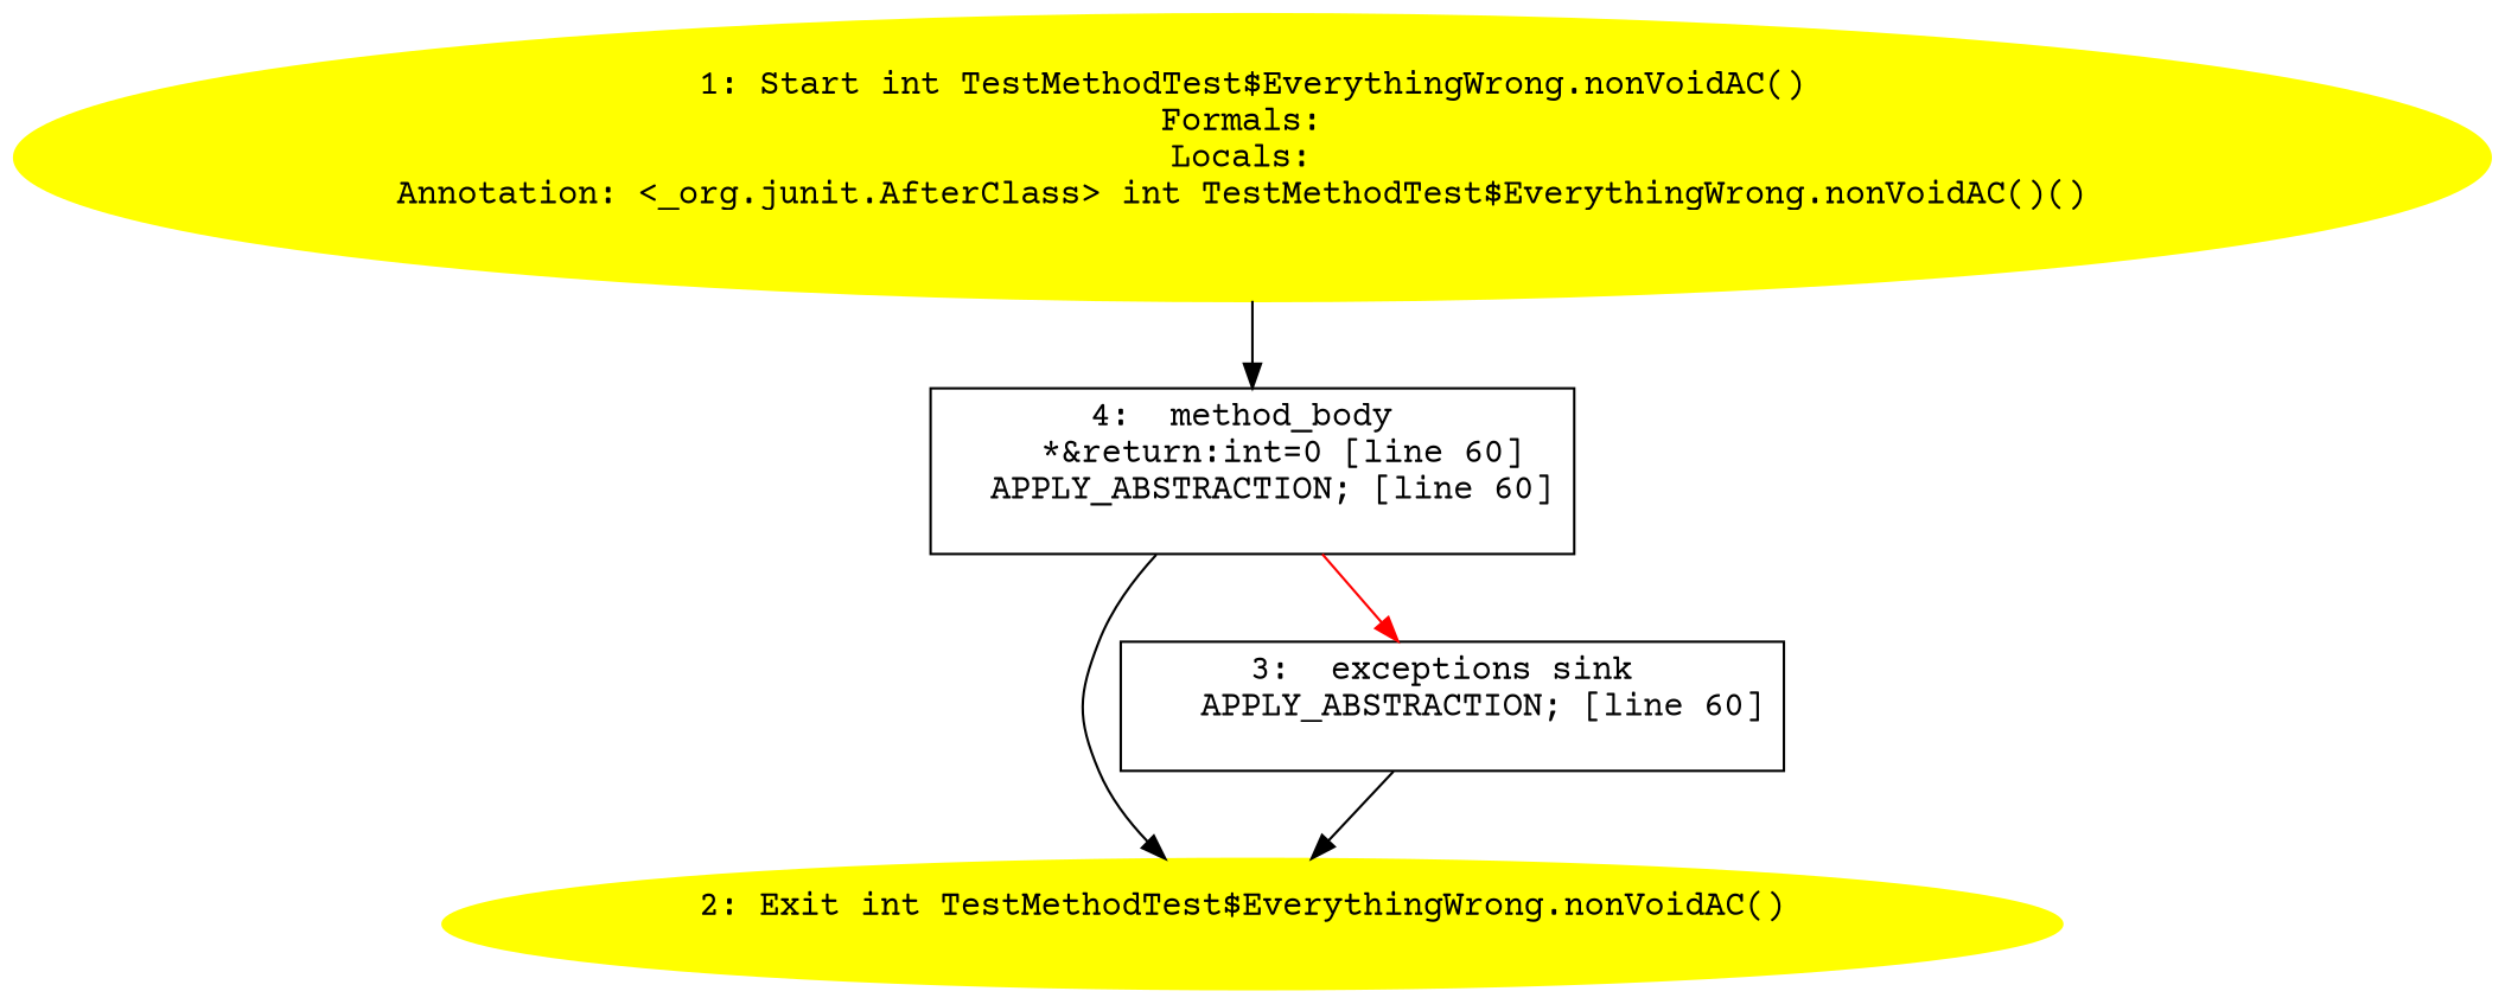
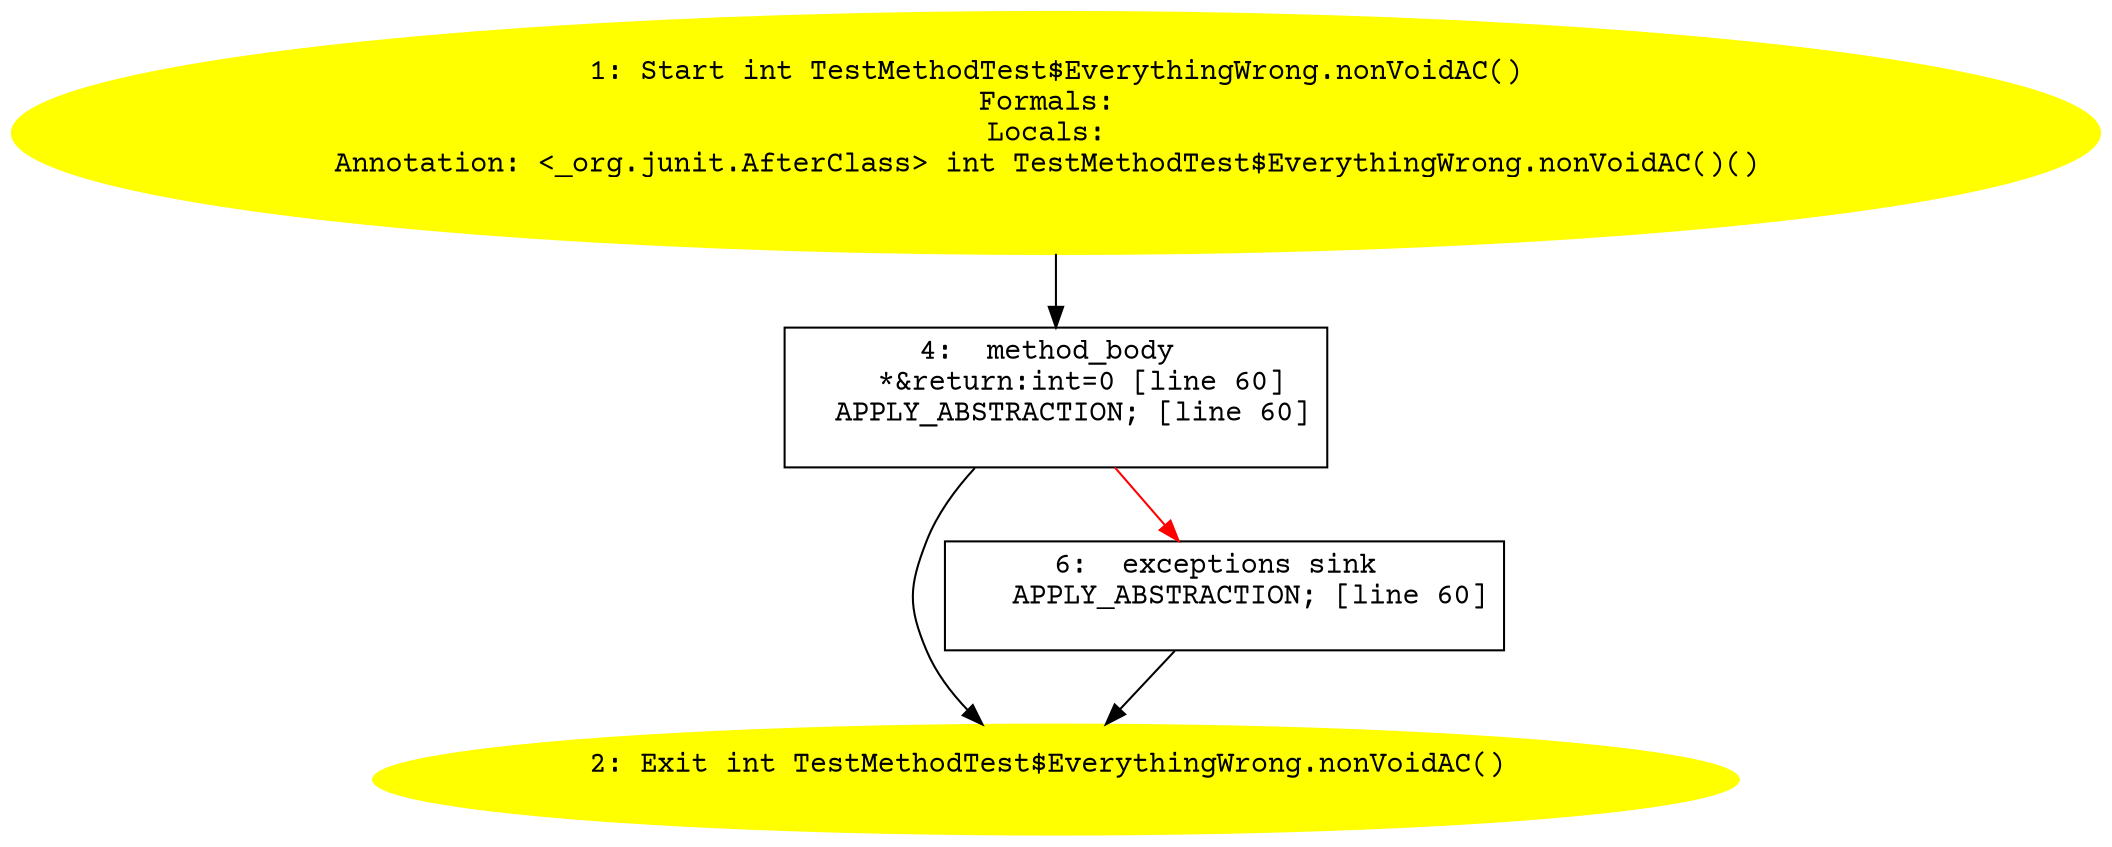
  digraph {
    fontname="Courier Prime"
    node [fontname="Courier Prime"]
    edge [fontname="Courier Prime"]
    n1 [color=yellow label="1: Start int TestMethodTest$EverythingWrong.nonVoidAC()\nFormals: \nLocals: \nAnnotation: <_org.junit.AfterClass> int TestMethodTest$EverythingWrong.nonVoidAC()() \n  " style=filled]
    n2 [label="4:  method_body \n   *&return:int=0 [line 60]\n  APPLY_ABSTRACTION; [line 60]\n " shape=box]
    n3 [color=yellow label="2: Exit int TestMethodTest$EverythingWrong.nonVoidAC() \n  " style=filled]
-   n4 [label="3:  exceptions sink \n   APPLY_ABSTRACTION; [line 60]\n " shape=box]
+   n4 [label="6:  exceptions sink \n   APPLY_ABSTRACTION; [line 60]\n " shape=box]
    n1 -> n2
    n2 -> n3
    n2 -> n4 [color=red]
    n4 -> n3
  }
